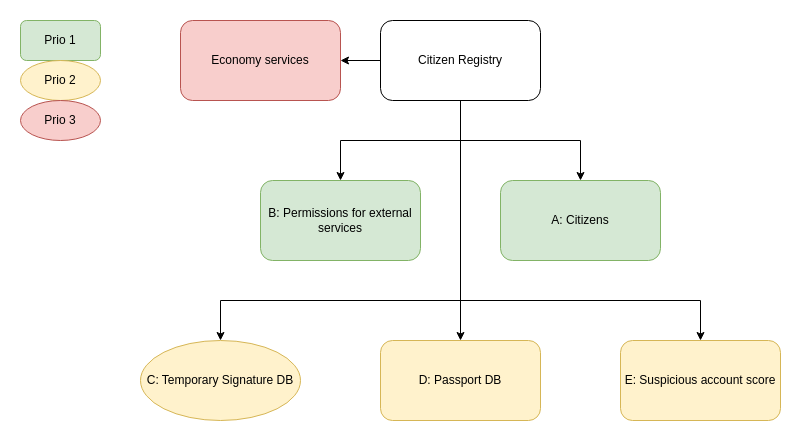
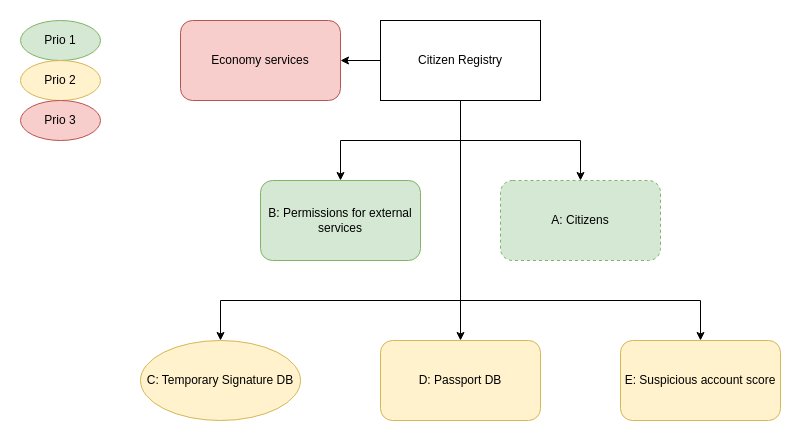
  <mxCell id="0" />
  <mxCell id="1" parent="0" />
  <mxCell id="2" value="" style="edgeStyle=orthogonalEdgeStyle;rounded=0;orthogonalLoop=1;jettySize=auto;html=1;exitX=0.5;exitY=1;exitDx=0;exitDy=0;" parent="1" source="7" target="8" edge="1"><mxGeometry relative="1" as="geometry" /></mxCell>
  <mxCell id="3" value="" style="edgeStyle=orthogonalEdgeStyle;rounded=0;orthogonalLoop=1;jettySize=auto;html=1;exitX=0.5;exitY=1;exitDx=0;exitDy=0;" parent="1" source="7" target="9" edge="1"><mxGeometry relative="1" as="geometry" /></mxCell>
  <mxCell id="4" value="" style="edgeStyle=orthogonalEdgeStyle;rounded=0;orthogonalLoop=1;jettySize=auto;html=1;exitX=0.5;exitY=1;exitDx=0;exitDy=0;" parent="1" source="7" target="11" edge="1"><mxGeometry relative="1" as="geometry" /></mxCell>
  <mxCell id="5" style="edgeStyle=orthogonalEdgeStyle;rounded=0;orthogonalLoop=1;jettySize=auto;html=1;exitX=0.5;exitY=1;exitDx=0;exitDy=0;" parent="1" source="7" target="12" edge="1"><mxGeometry relative="1" as="geometry"><Array as="points"><mxPoint x="460" y="300" /><mxPoint x="220" y="300" /></Array></mxGeometry></mxCell>
  <mxCell id="6" style="edgeStyle=orthogonalEdgeStyle;rounded=0;orthogonalLoop=1;jettySize=auto;html=1;exitX=0;exitY=0.5;exitDx=0;exitDy=0;" parent="1" source="7" target="13" edge="1"><mxGeometry relative="1" as="geometry" /></mxCell>
- <mxCell id="7" value="Citizen Registry" style="rounded=1;whiteSpace=wrap;html=1;" parent="1" vertex="1"><mxGeometry x="380" y="20" width="160" height="80" as="geometry" /></mxCell>
- <mxCell id="8" value="A: Citizens" style="rounded=1;whiteSpace=wrap;html=1;fillColor=#d5e8d4;strokeColor=#82b366;" parent="1" vertex="1"><mxGeometry x="500" y="180" width="160" height="80" as="geometry" /></mxCell>
+ <mxCell id="7" value="Citizen Registry" style="whiteSpace=wrap;html=1;rounded=0;" parent="1" vertex="1"><mxGeometry x="380" y="20" width="160" height="80" as="geometry" /></mxCell>
+ <mxCell id="8" value="A: Citizens" style="rounded=1;whiteSpace=wrap;html=1;fillColor=#d5e8d4;strokeColor=#82b366;dashed=1;" parent="1" vertex="1"><mxGeometry x="500" y="180" width="160" height="80" as="geometry" /></mxCell>
  <mxCell id="9" value="D: Passport DB" style="rounded=1;whiteSpace=wrap;html=1;fillColor=#fff2cc;strokeColor=#d6b656;" parent="1" vertex="1"><mxGeometry x="380" y="340" width="160" height="80" as="geometry" /></mxCell>
  <mxCell id="10" style="edgeStyle=orthogonalEdgeStyle;rounded=0;orthogonalLoop=1;jettySize=auto;html=1;exitX=0.5;exitY=1;exitDx=0;exitDy=0;" parent="1" source="7" target="14" edge="1"><mxGeometry relative="1" as="geometry"><Array as="points"><mxPoint x="460" y="300" /><mxPoint x="700" y="300" /></Array></mxGeometry></mxCell>
  <mxCell id="11" value="B: Permissions for external services" style="rounded=1;whiteSpace=wrap;html=1;fillColor=#d5e8d4;strokeColor=#82b366;" parent="1" vertex="1"><mxGeometry x="260" y="180" width="160" height="80" as="geometry" /></mxCell>
  <mxCell id="12" value="C: Temporary Signature DB" style="ellipse;whiteSpace=wrap;html=1;fillColor=#fff2cc;strokeColor=#d6b656;" parent="1" vertex="1"><mxGeometry x="140" y="340" width="160" height="80" as="geometry" /></mxCell>
  <mxCell id="13" value="Economy services" style="rounded=1;whiteSpace=wrap;html=1;fillColor=#f8cecc;strokeColor=#b85450;" parent="1" vertex="1"><mxGeometry x="180" y="20" width="160" height="80" as="geometry" /></mxCell>
  <mxCell id="14" value="E: Suspicious account score" style="rounded=1;whiteSpace=wrap;html=1;fillColor=#fff2cc;strokeColor=#d6b656;" parent="1" vertex="1"><mxGeometry x="620" y="340" width="160" height="80" as="geometry" /></mxCell>
- <mxCell id="15" value="Prio 1" style="whiteSpace=wrap;html=1;fillColor=#d5e8d4;strokeColor=#82b366;rounded=1;" parent="1" vertex="1"><mxGeometry x="20" y="20" width="80" height="40" as="geometry" /></mxCell>
+ <mxCell id="15" value="Prio 1" style="ellipse;whiteSpace=wrap;html=1;fillColor=#d5e8d4;strokeColor=#82b366;" parent="1" vertex="1"><mxGeometry x="20" y="20" width="80" height="40" as="geometry" /></mxCell>
  <mxCell id="16" value="Prio 2" style="ellipse;whiteSpace=wrap;html=1;fillColor=#fff2cc;strokeColor=#d6b656;" parent="1" vertex="1"><mxGeometry x="20" y="60" width="80" height="40" as="geometry" /></mxCell>
  <mxCell id="17" value="Prio 3" style="ellipse;whiteSpace=wrap;html=1;fillColor=#f8cecc;strokeColor=#b85450;" parent="1" vertex="1"><mxGeometry x="20" y="100" width="80" height="40" as="geometry" /></mxCell>
